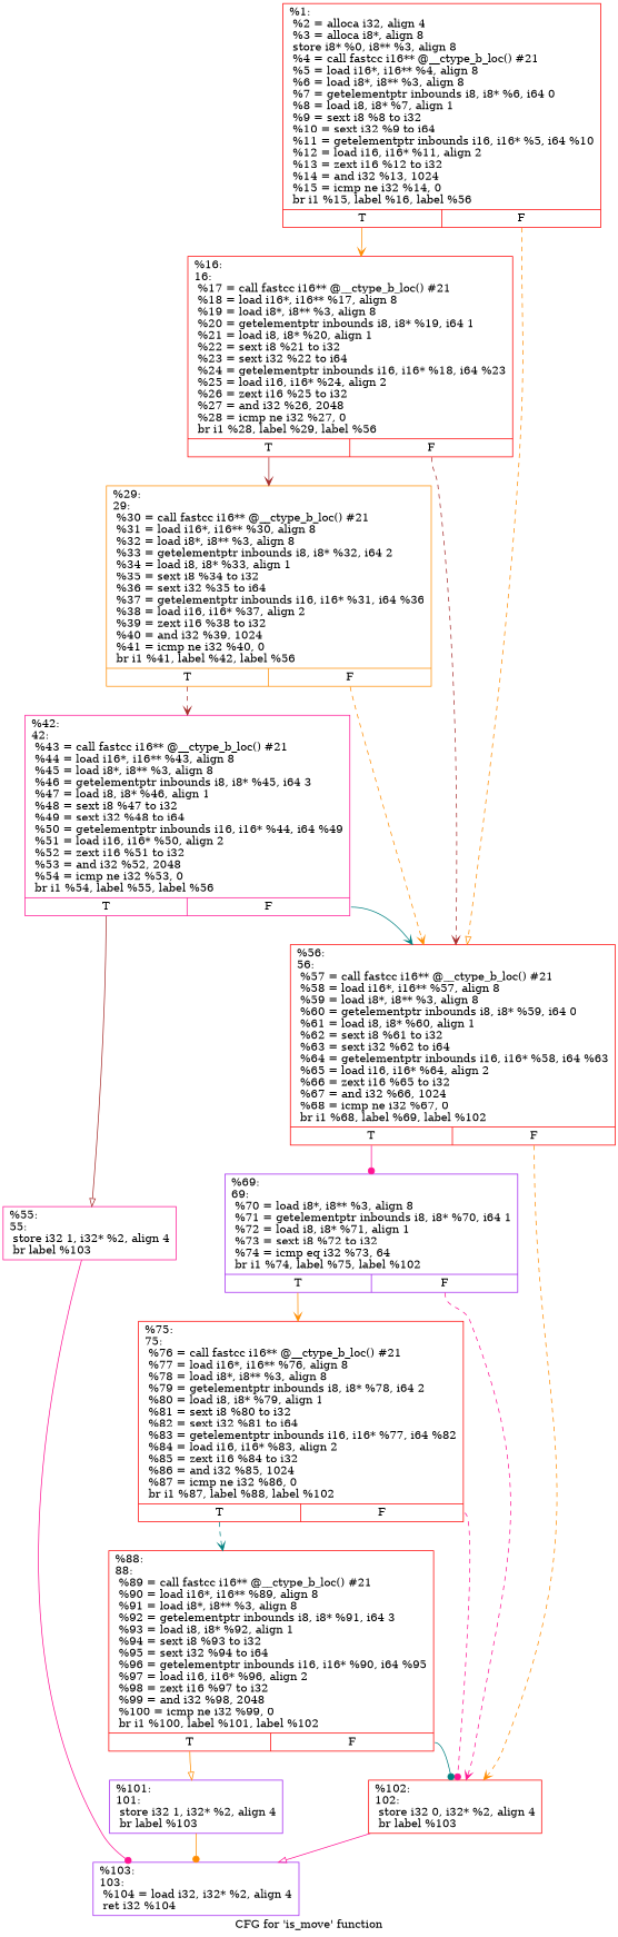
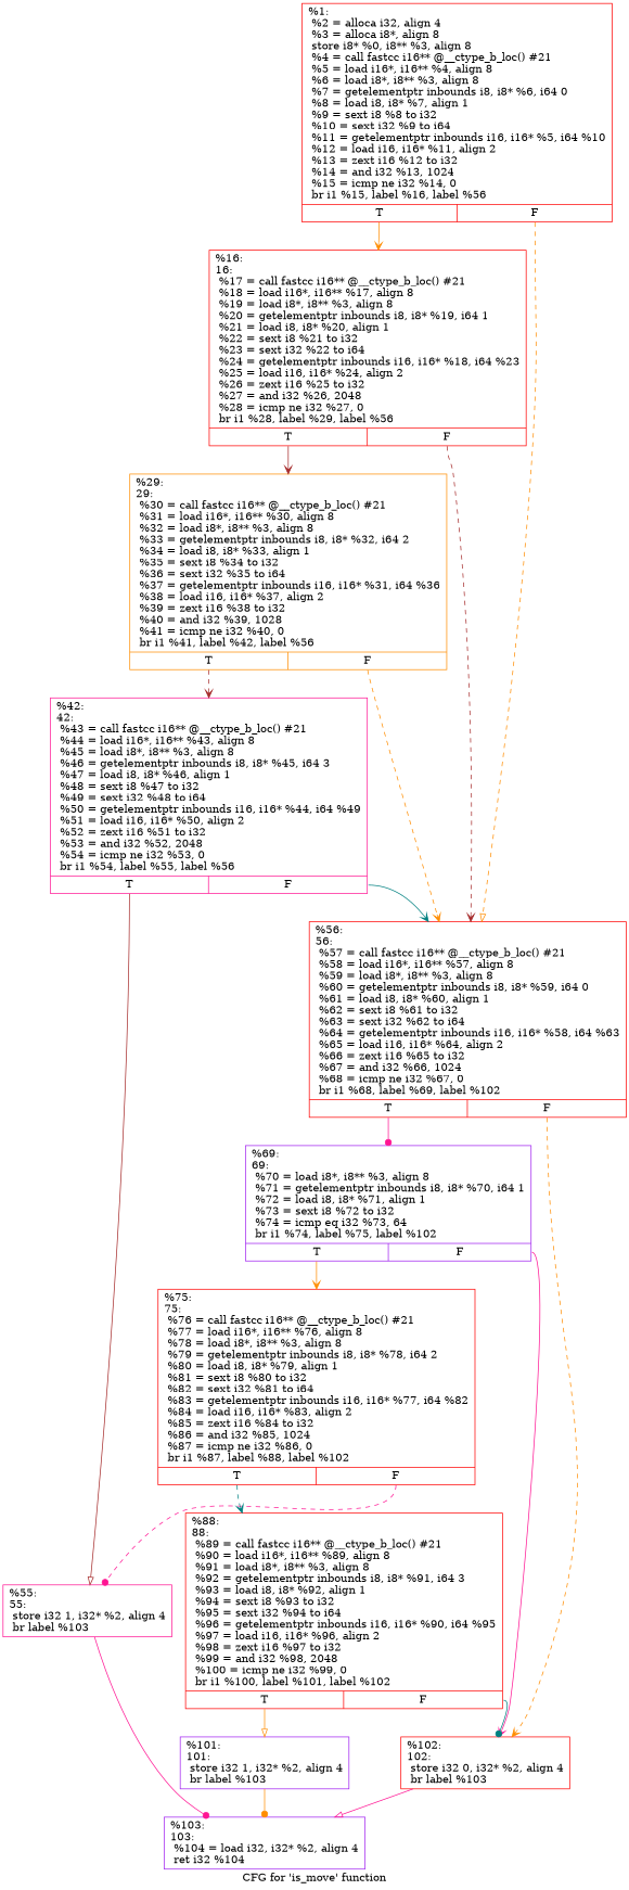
  digraph {
    label="CFG for 'is_move' function"
    node [color=red shape=record]
    edge [arrowhead=vee color=darkorange style=solid tailport=s0]
    n1 [label="{%1:\l  %2 = alloca i32, align 4\l  %3 = alloca i8*, align 8\l  store i8* %0, i8** %3, align 8\l  %4 = call fastcc i16** @__ctype_b_loc() #21\l  %5 = load i16*, i16** %4, align 8\l  %6 = load i8*, i8** %3, align 8\l  %7 = getelementptr inbounds i8, i8* %6, i64 0\l  %8 = load i8, i8* %7, align 1\l  %9 = sext i8 %8 to i32\l  %10 = sext i32 %9 to i64\l  %11 = getelementptr inbounds i16, i16* %5, i64 %10\l  %12 = load i16, i16* %11, align 2\l  %13 = zext i16 %12 to i32\l  %14 = and i32 %13, 1024\l  %15 = icmp ne i32 %14, 0\l  br i1 %15, label %16, label %56\l|{<s0>T|<s1>F}}"]
    n2 [label="{%16:\l16:                                               \l  %17 = call fastcc i16** @__ctype_b_loc() #21\l  %18 = load i16*, i16** %17, align 8\l  %19 = load i8*, i8** %3, align 8\l  %20 = getelementptr inbounds i8, i8* %19, i64 1\l  %21 = load i8, i8* %20, align 1\l  %22 = sext i8 %21 to i32\l  %23 = sext i32 %22 to i64\l  %24 = getelementptr inbounds i16, i16* %18, i64 %23\l  %25 = load i16, i16* %24, align 2\l  %26 = zext i16 %25 to i32\l  %27 = and i32 %26, 2048\l  %28 = icmp ne i32 %27, 0\l  br i1 %28, label %29, label %56\l|{<s0>T|<s1>F}}"]
    n3 [label="{%56:\l56:                                               \l  %57 = call fastcc i16** @__ctype_b_loc() #21\l  %58 = load i16*, i16** %57, align 8\l  %59 = load i8*, i8** %3, align 8\l  %60 = getelementptr inbounds i8, i8* %59, i64 0\l  %61 = load i8, i8* %60, align 1\l  %62 = sext i8 %61 to i32\l  %63 = sext i32 %62 to i64\l  %64 = getelementptr inbounds i16, i16* %58, i64 %63\l  %65 = load i16, i16* %64, align 2\l  %66 = zext i16 %65 to i32\l  %67 = and i32 %66, 1024\l  %68 = icmp ne i32 %67, 0\l  br i1 %68, label %69, label %102\l|{<s0>T|<s1>F}}"]
-   n4 [color=darkorange label="{%29:\l29:                                               \l  %30 = call fastcc i16** @__ctype_b_loc() #21\l  %31 = load i16*, i16** %30, align 8\l  %32 = load i8*, i8** %3, align 8\l  %33 = getelementptr inbounds i8, i8* %32, i64 2\l  %34 = load i8, i8* %33, align 1\l  %35 = sext i8 %34 to i32\l  %36 = sext i32 %35 to i64\l  %37 = getelementptr inbounds i16, i16* %31, i64 %36\l  %38 = load i16, i16* %37, align 2\l  %39 = zext i16 %38 to i32\l  %40 = and i32 %39, 1024\l  %41 = icmp ne i32 %40, 0\l  br i1 %41, label %42, label %56\l|{<s0>T|<s1>F}}"]
+   n4 [color=darkorange label="{%29:\l29:                                               \l  %30 = call fastcc i16** @__ctype_b_loc() #21\l  %31 = load i16*, i16** %30, align 8\l  %32 = load i8*, i8** %3, align 8\l  %33 = getelementptr inbounds i8, i8* %32, i64 2\l  %34 = load i8, i8* %33, align 1\l  %35 = sext i8 %34 to i32\l  %36 = sext i32 %35 to i64\l  %37 = getelementptr inbounds i16, i16* %31, i64 %36\l  %38 = load i16, i16* %37, align 2\l  %39 = zext i16 %38 to i32\l  %40 = and i32 %39, 1028\l  %41 = icmp ne i32 %40, 0\l  br i1 %41, label %42, label %56\l|{<s0>T|<s1>F}}"]
    n5 [color=purple label="{%69:\l69:                                               \l  %70 = load i8*, i8** %3, align 8\l  %71 = getelementptr inbounds i8, i8* %70, i64 1\l  %72 = load i8, i8* %71, align 1\l  %73 = sext i8 %72 to i32\l  %74 = icmp eq i32 %73, 64\l  br i1 %74, label %75, label %102\l|{<s0>T|<s1>F}}"]
    n6 [label="{%102:\l102:                                              \l  store i32 0, i32* %2, align 4\l  br label %103\l}"]
    n7 [color=deeppink label="{%42:\l42:                                               \l  %43 = call fastcc i16** @__ctype_b_loc() #21\l  %44 = load i16*, i16** %43, align 8\l  %45 = load i8*, i8** %3, align 8\l  %46 = getelementptr inbounds i8, i8* %45, i64 3\l  %47 = load i8, i8* %46, align 1\l  %48 = sext i8 %47 to i32\l  %49 = sext i32 %48 to i64\l  %50 = getelementptr inbounds i16, i16* %44, i64 %49\l  %51 = load i16, i16* %50, align 2\l  %52 = zext i16 %51 to i32\l  %53 = and i32 %52, 2048\l  %54 = icmp ne i32 %53, 0\l  br i1 %54, label %55, label %56\l|{<s0>T|<s1>F}}"]
    n8 [label="{%75:\l75:                                               \l  %76 = call fastcc i16** @__ctype_b_loc() #21\l  %77 = load i16*, i16** %76, align 8\l  %78 = load i8*, i8** %3, align 8\l  %79 = getelementptr inbounds i8, i8* %78, i64 2\l  %80 = load i8, i8* %79, align 1\l  %81 = sext i8 %80 to i32\l  %82 = sext i32 %81 to i64\l  %83 = getelementptr inbounds i16, i16* %77, i64 %82\l  %84 = load i16, i16* %83, align 2\l  %85 = zext i16 %84 to i32\l  %86 = and i32 %85, 1024\l  %87 = icmp ne i32 %86, 0\l  br i1 %87, label %88, label %102\l|{<s0>T|<s1>F}}"]
    n9 [color=purple label="{%103:\l103:                                              \l  %104 = load i32, i32* %2, align 4\l  ret i32 %104\l}"]
    n10 [color=deeppink label="{%55:\l55:                                               \l  store i32 1, i32* %2, align 4\l  br label %103\l}"]
    n11 [label="{%88:\l88:                                               \l  %89 = call fastcc i16** @__ctype_b_loc() #21\l  %90 = load i16*, i16** %89, align 8\l  %91 = load i8*, i8** %3, align 8\l  %92 = getelementptr inbounds i8, i8* %91, i64 3\l  %93 = load i8, i8* %92, align 1\l  %94 = sext i8 %93 to i32\l  %95 = sext i32 %94 to i64\l  %96 = getelementptr inbounds i16, i16* %90, i64 %95\l  %97 = load i16, i16* %96, align 2\l  %98 = zext i16 %97 to i32\l  %99 = and i32 %98, 2048\l  %100 = icmp ne i32 %99, 0\l  br i1 %100, label %101, label %102\l|{<s0>T|<s1>F}}"]
    n12 [color=purple label="{%101:\l101:                                              \l  store i32 1, i32* %2, align 4\l  br label %103\l}"]
    n1 -> n2
    n1 -> n3 [arrowhead=onormal style=dashed tailport=s1]
    n2 -> n3 [color=brown style=dashed tailport=s1]
    n2 -> n4 [color=brown]
    n3 -> n5 [arrowhead=dot color=deeppink]
    n3 -> n6 [style=dashed tailport=s1]
    n4 -> n3 [style=dashed tailport=s1]
    n4 -> n7 [color=brown style=dashed]
-   n5 -> n6 [color=deeppink style=dashed tailport=s1]
+   n5 -> n6 [color=deeppink tailport=s1]
    n5 -> n8
    n6 -> n9 [arrowhead=onormal color=deeppink]
    n7 -> n3 [color=teal tailport=s1]
    n7 -> n10 [arrowhead=onormal color=brown]
-   n8 -> n6 [arrowhead=dot color=deeppink style=dashed tailport=s1]
+   n8 -> n10 [arrowhead=dot color=deeppink style=dashed tailport=s1]
    n8 -> n11 [color=teal style=dashed]
    n10 -> n9 [arrowhead=dot color=deeppink]
    n11 -> n6 [arrowhead=dot color=teal tailport=s1]
    n11 -> n12 [arrowhead=onormal]
    n12 -> n9 [arrowhead=dot]
  }
